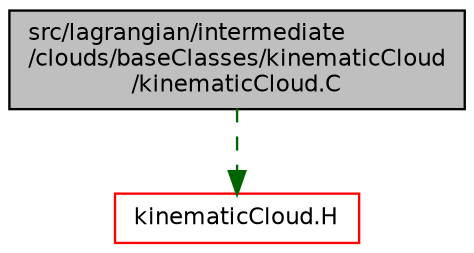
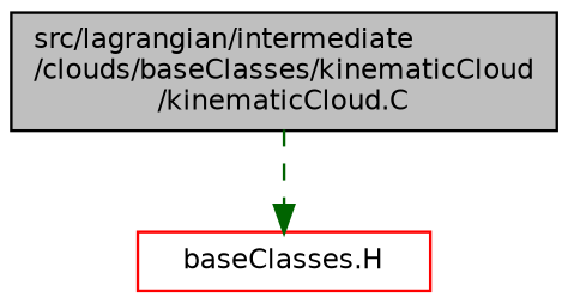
  digraph {
    node [fontname=Helvetica fontsize=10 shape=record]
    n1 [color=black fillcolor=grey75 fontcolor=black height=0.2 label="src/lagrangian/intermediate\l/clouds/baseClasses/kinematicCloud\l/kinematicCloud.C" style=filled width=0.4]
-   n2 [color=red height=0.2 label="kinematicCloud.H" width=0.4]
+   n2 [color=red height=0.2 label="baseClasses.H" width=0.4]
    n1 -> n2 [color=darkgreen fontname=Helvetica fontsize=10 labelfontname=Helvetica labelfontsize=10 style=dashed]
  }
